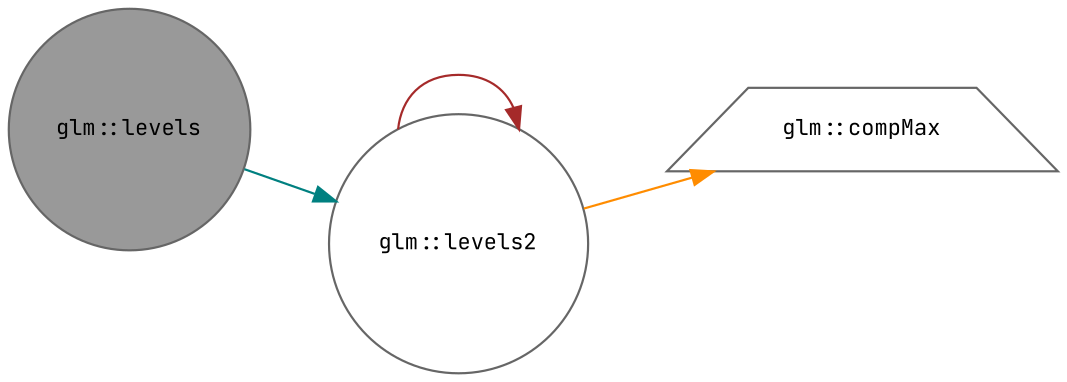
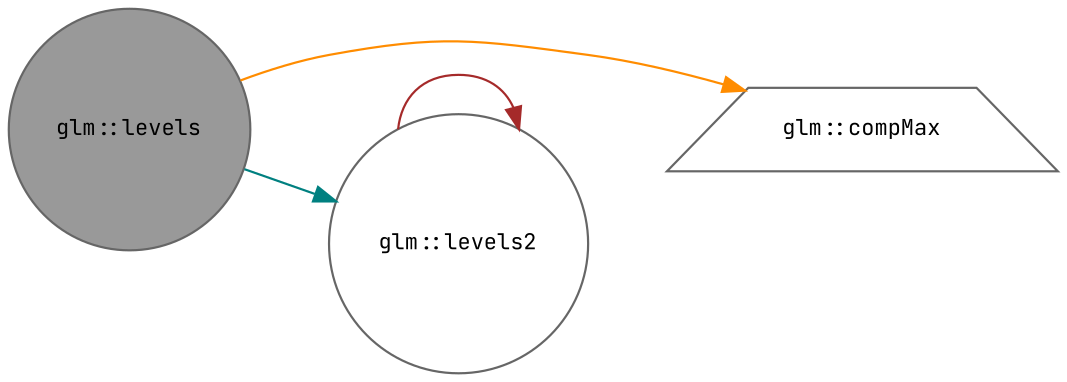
  digraph {
    fontname="JetBrains Mono"
    rankdir=LR
    node [color=grey40 fillcolor=white fontname="JetBrains Mono" fontsize=10 shape=circle style=filled]
    edge [fontname="JetBrains Mono" fontsize=10 labelfontname=Helvetica labelfontsize=10 style=solid]
    n1 [color=gray40 fillcolor=grey60 fontcolor=black height=0.2 label="glm::levels" width=0.4]
    n2 [height=0.2 label="glm::compMax" shape=trapezium width=0.4]
    n3 [height=0.2 label="glm::levels2" width=0.4]
-   n3 -> n2 [color=darkorange]
+   n1 -> n2 [color=darkorange]
    n1 -> n3 [color=teal]
    n3 -> n3 [color=brown]
  }
